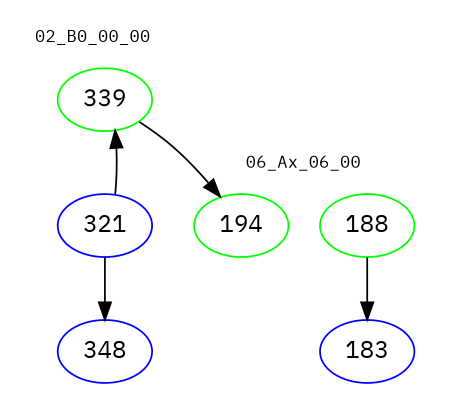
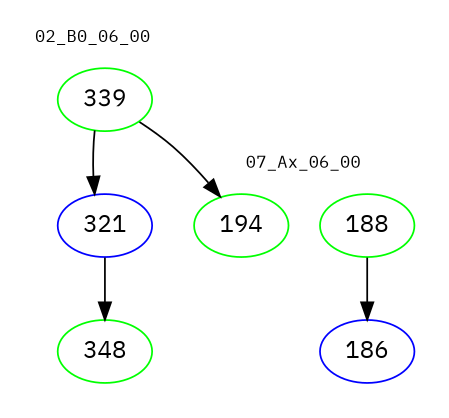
  digraph {
    fontname="IBM Plex Mono"
    node [color=green fontname="IBM Plex Mono"]
    edge [color=black fontname="IBM Plex Mono"]
    n1 [label=188]
-   n2 [color=blue label=183]
+   n2 [color=blue label=186]
    n3 [label=194]
    n4 [label=339]
    n5 [color=blue label=321]
-   n6 [color=blue label=348]
+   n6 [label=348]
    subgraph cluster_1 {
      color=white
      fontsize=10
-     label="06_Ax_06_00"
+     label="07_Ax_06_00"
      n1
      n2
      n3
    }
    subgraph cluster_2 {
      color=white
      fontsize=10
-     label="02_B0_00_00"
+     label="02_B0_06_00"
      n4
      n5
      n6
    }
    n1 -> n2
    n4 -> n3
-   n5 -> n4
+   n4 -> n5
    n5 -> n6
  }
